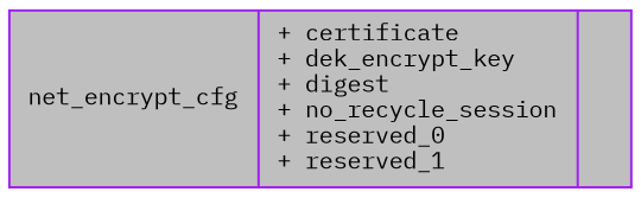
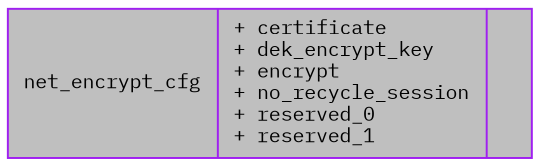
  digraph {
    rankdir=LR
    fontname="IBM Plex Mono"
-   n1 [color=purple fillcolor=grey75 fontcolor=black fontname="IBM Plex Mono" fontsize=10 height=0.2 label="{net_encrypt_cfg\n|+ certificate\l+ dek_encrypt_key\l+ digest\l+ no_recycle_session\l+ reserved_0\l+ reserved_1\l|}" shape=record style=filled width=0.4]
+   n1 [color=purple fillcolor=grey75 fontcolor=black fontname="IBM Plex Mono" fontsize=10 height=0.2 label="{net_encrypt_cfg\n|+ certificate\l+ dek_encrypt_key\l+ encrypt\l+ no_recycle_session\l+ reserved_0\l+ reserved_1\l|}" shape=record style=filled width=0.4]
  }
